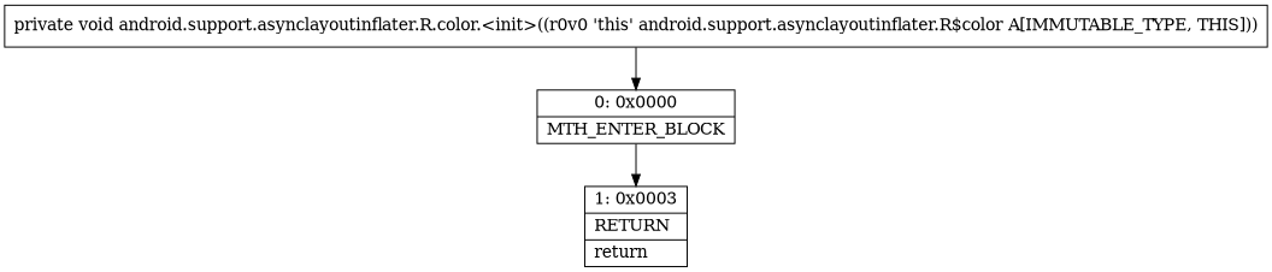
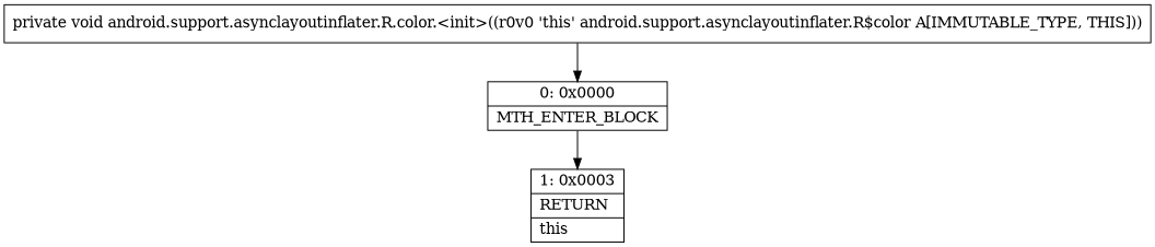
  digraph {
    node [shape=record]
    n1 [label="{0\:\ 0x0000|MTH_ENTER_BLOCK\l}"]
-   n2 [label="{1\:\ 0x0003|RETURN\l|return\l}"]
+   n2 [label="{1\:\ 0x0003|RETURN\l|this\l}"]
    n3 [label="{private void android.support.asynclayoutinflater.R.color.\<init\>((r0v0 'this' android.support.asynclayoutinflater.R$color A[IMMUTABLE_TYPE, THIS])) }"]
    n1 -> n2
    n3 -> n1
  }
